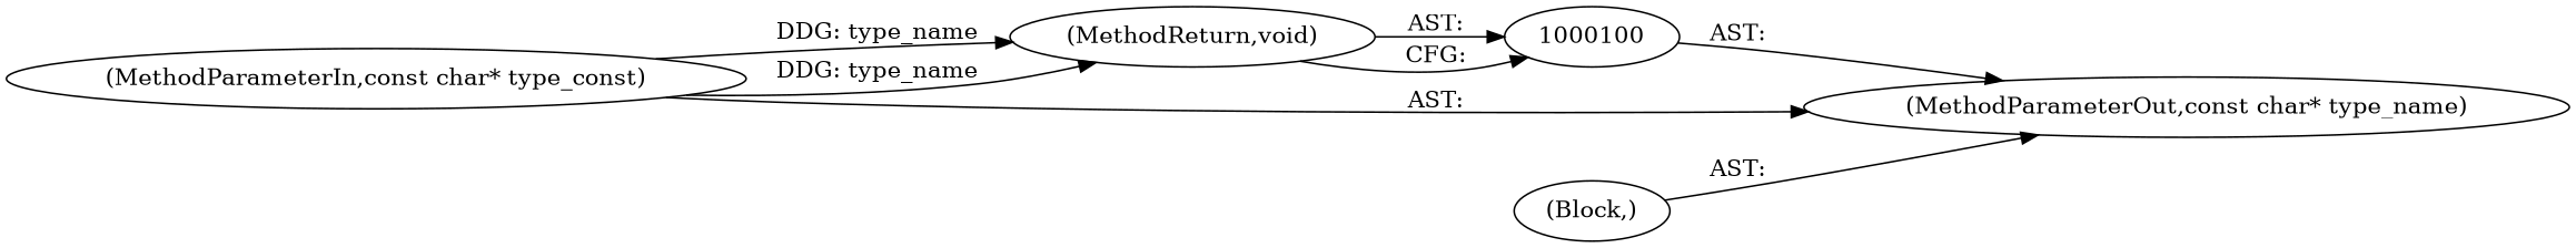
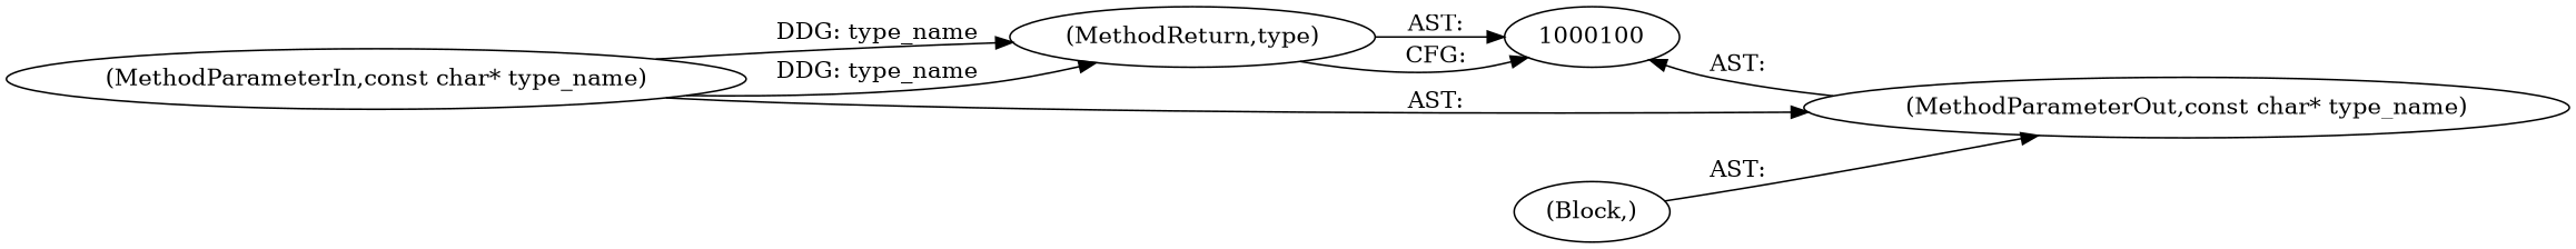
  digraph {
    rankdir=LR
-   n1 [label="(MethodReturn,void)"]
+   n1 [label="(MethodReturn,type)"]
    1000100
-   n3 [label="(MethodParameterIn,const char* type_const)"]
+   n3 [label="(MethodParameterIn,const char* type_name)"]
    n4 [label="(MethodParameterOut,const char* type_name)"]
    n5 [label="(Block,)"]
    n1 -> 1000100 [label="AST: "]
    n1 -> 1000100 [label="CFG: "]
    n3 -> n1 [label="DDG: type_name"]
    n3 -> n1 [label="DDG: type_name"]
    n3 -> n4 [label="AST: "]
-   1000100 -> n4 [label="AST: "]
+   n4 -> 1000100 [label="AST: "]
    n5 -> n4 [label="AST: "]
  }
